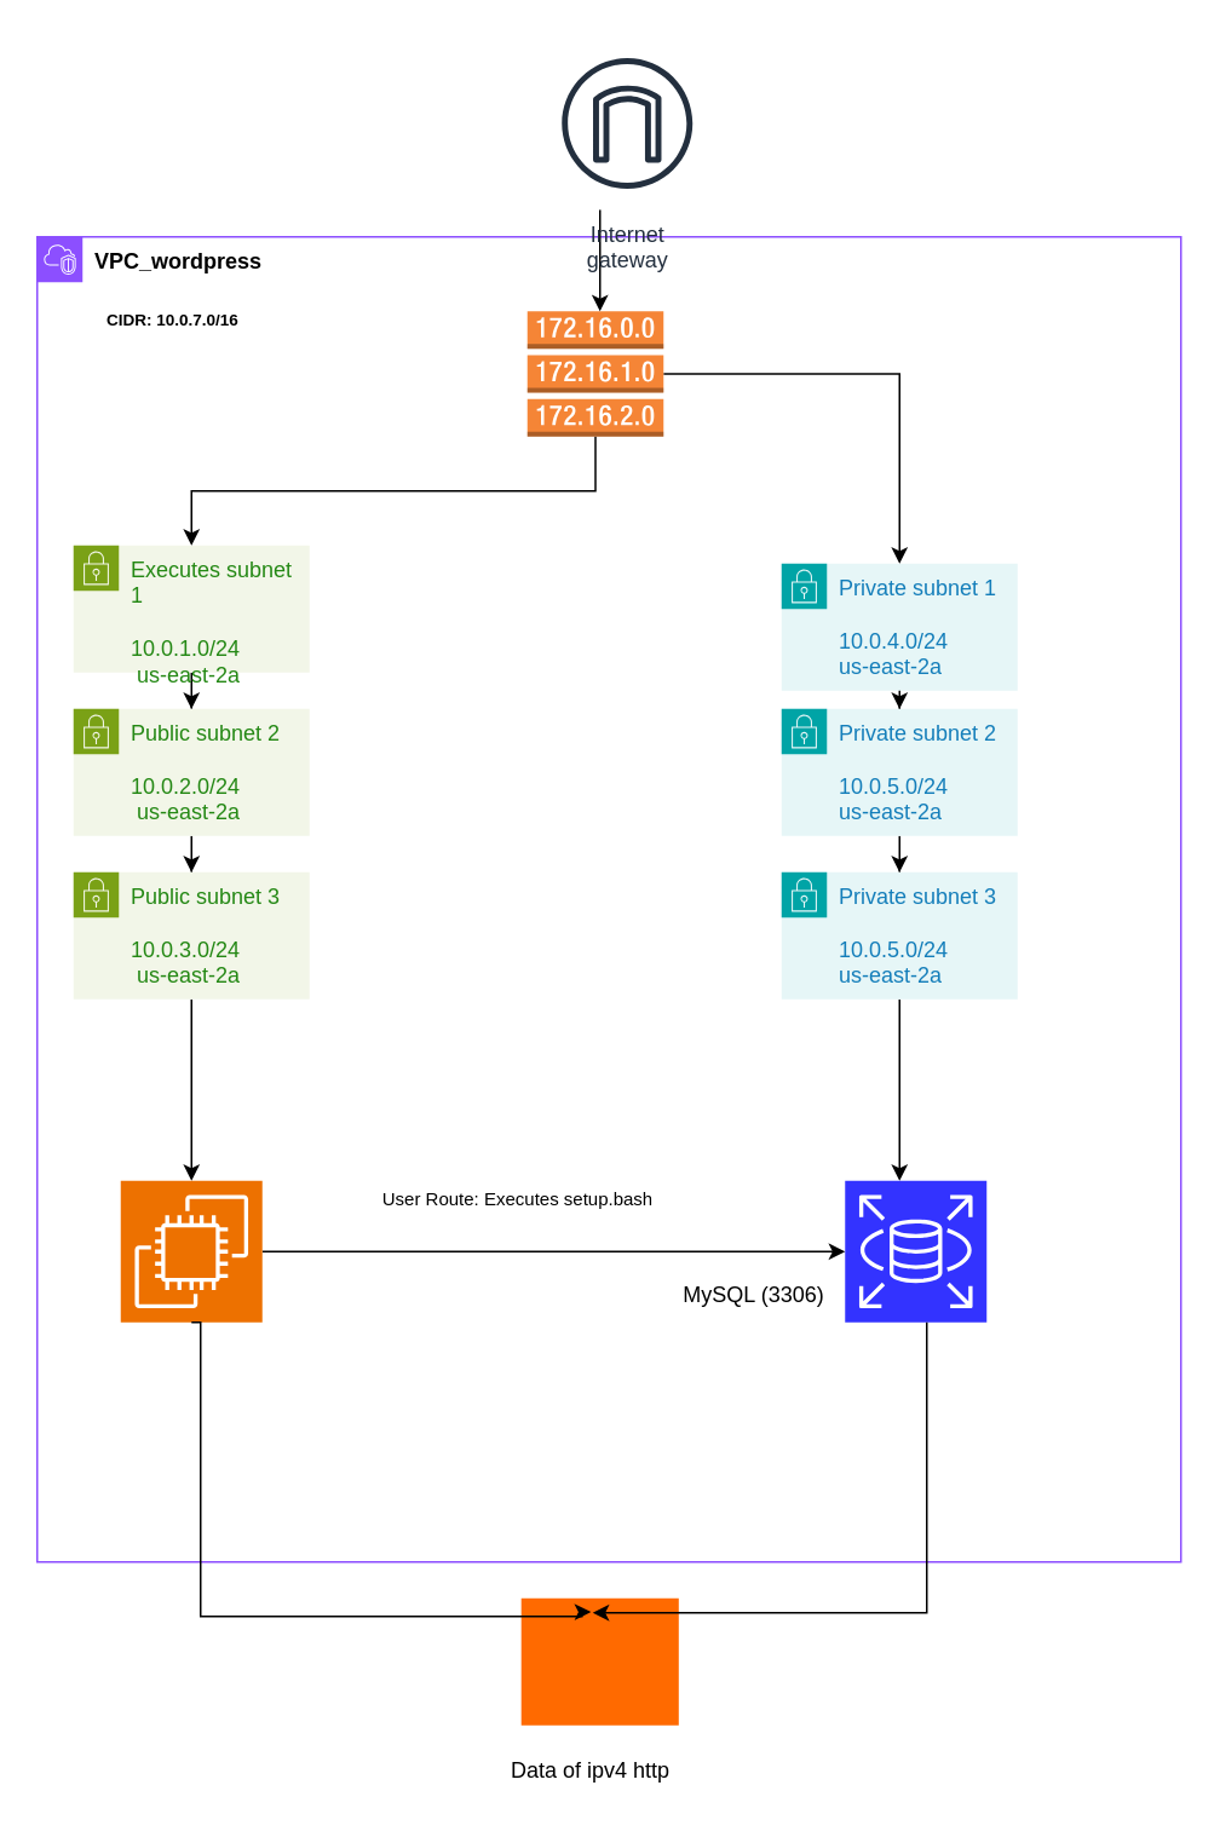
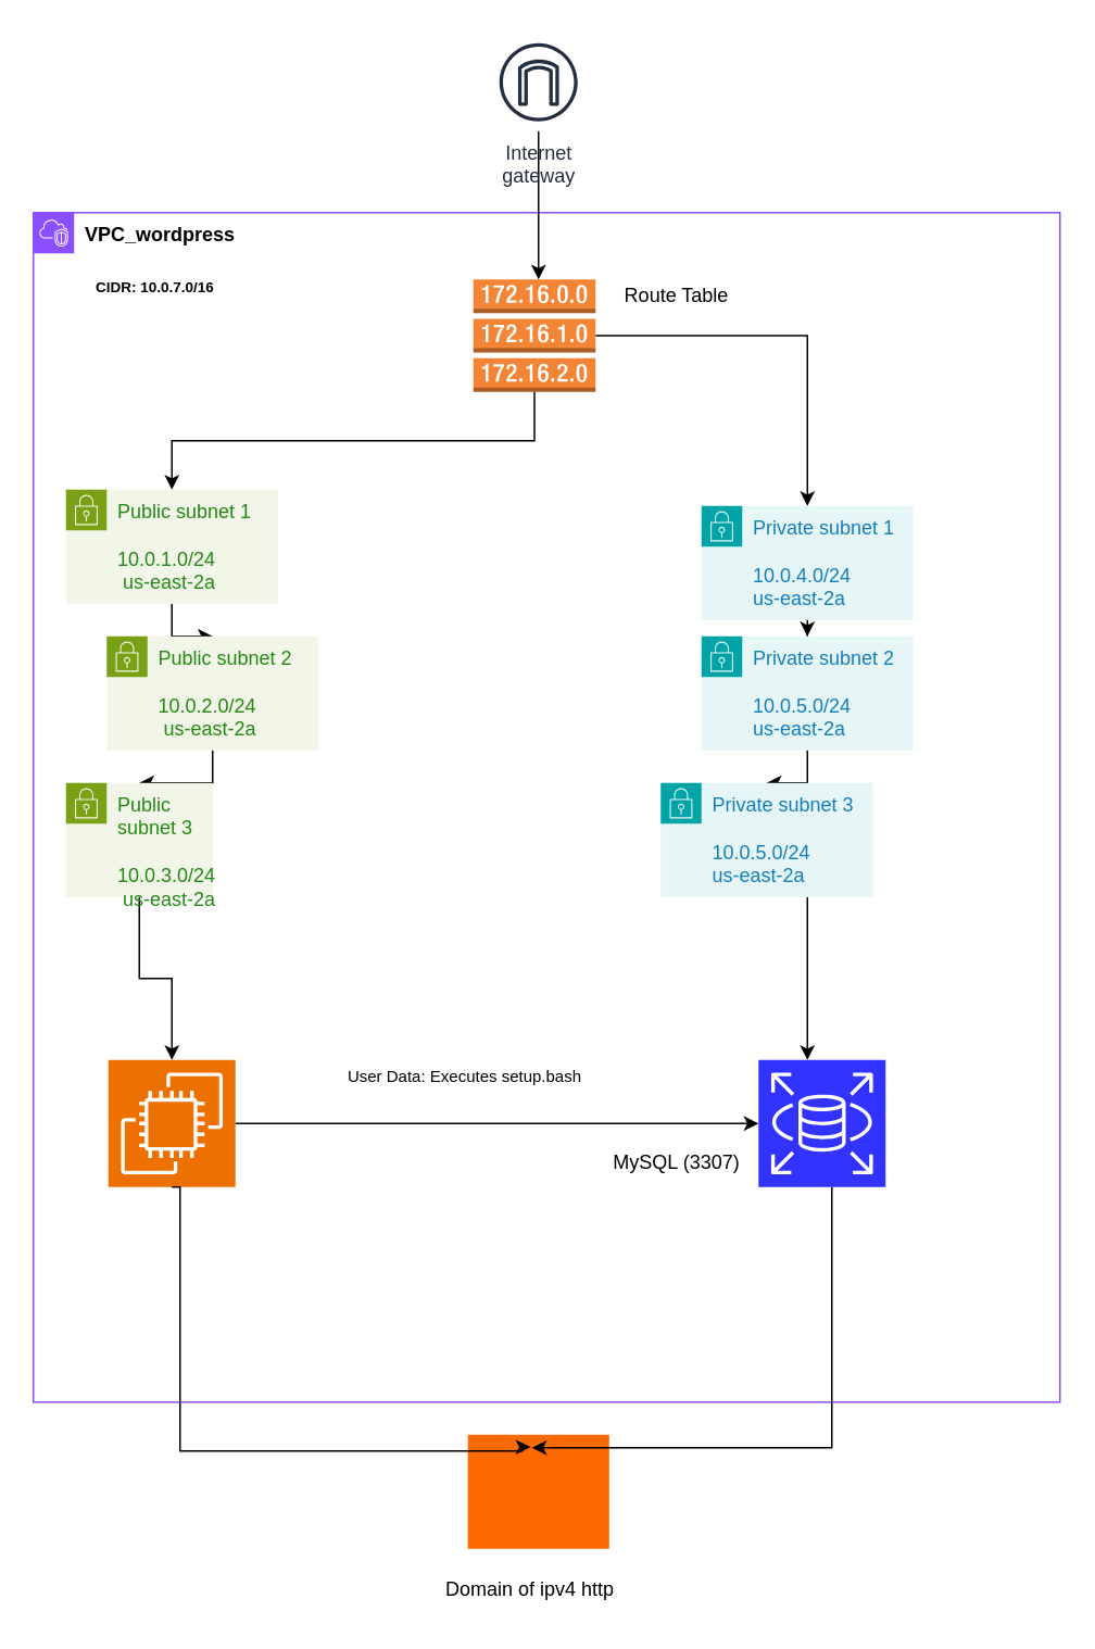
  <mxCell id="0" />
  <mxCell id="1" parent="0" />
  <mxCell id="2" value="&lt;font style=&quot;color: rgb(0, 0, 0);&quot;&gt;&lt;b&gt;VPC_wordpress&lt;/b&gt;&lt;/font&gt;" style="points=[[0,0],[0.25,0],[0.5,0],[0.75,0],[1,0],[1,0.25],[1,0.5],[1,0.75],[1,1],[0.75,1],[0.5,1],[0.25,1],[0,1],[0,0.75],[0,0.5],[0,0.25]];outlineConnect=0;gradientColor=none;html=1;whiteSpace=wrap;fontSize=12;fontStyle=0;container=1;pointerEvents=0;collapsible=0;recursiveResize=0;shape=mxgraph.aws4.group;grIcon=mxgraph.aws4.group_vpc2;strokeColor=#8C4FFF;fillColor=none;verticalAlign=top;align=left;spacingLeft=30;fontColor=#AAB7B8;dashed=0;" parent="1" vertex="1"><mxGeometry x="20" y="130" width="630" height="730" as="geometry" /></mxCell>
  <mxCell id="3" value="&lt;b&gt;&lt;font style=&quot;font-size: 9px;&quot;&gt;CIDR: 10.0.7.0/16&lt;/font&gt;&lt;/b&gt;" style="text;html=1;align=center;verticalAlign=middle;whiteSpace=wrap;rounded=0;" parent="2" vertex="1"><mxGeometry x="20" y="30" width="110" height="30" as="geometry" /></mxCell>
  <mxCell id="4" style="edgeStyle=orthogonalEdgeStyle;rounded=0;orthogonalLoop=1;jettySize=auto;html=1;exitX=0.5;exitY=1;exitDx=0;exitDy=0;" parent="2" source="5" target="7" edge="1"><mxGeometry relative="1" as="geometry" /></mxCell>
- <mxCell id="5" value="Executes subnet 1&lt;div&gt;&lt;br&gt;&lt;/div&gt;&lt;div&gt;10.0.1.0/24&lt;/div&gt;&lt;div&gt;&amp;nbsp;us-east-2a&lt;/div&gt;" style="points=[[0,0],[0.25,0],[0.5,0],[0.75,0],[1,0],[1,0.25],[1,0.5],[1,0.75],[1,1],[0.75,1],[0.5,1],[0.25,1],[0,1],[0,0.75],[0,0.5],[0,0.25]];outlineConnect=0;gradientColor=none;html=1;whiteSpace=wrap;fontSize=12;fontStyle=0;container=1;pointerEvents=0;collapsible=0;recursiveResize=0;shape=mxgraph.aws4.group;grIcon=mxgraph.aws4.group_security_group;grStroke=0;strokeColor=#7AA116;fillColor=#F2F6E8;verticalAlign=top;align=left;spacingLeft=30;fontColor=#248814;dashed=0;" parent="2" vertex="1"><mxGeometry x="20" y="170" width="130" height="70" as="geometry" /></mxCell>
+ <mxCell id="5" value="Public subnet 1&lt;div&gt;&lt;br&gt;&lt;/div&gt;&lt;div&gt;10.0.1.0/24&lt;/div&gt;&lt;div&gt;&amp;nbsp;us-east-2a&lt;/div&gt;" style="points=[[0,0],[0.25,0],[0.5,0],[0.75,0],[1,0],[1,0.25],[1,0.5],[1,0.75],[1,1],[0.75,1],[0.5,1],[0.25,1],[0,1],[0,0.75],[0,0.5],[0,0.25]];outlineConnect=0;gradientColor=none;html=1;whiteSpace=wrap;fontSize=12;fontStyle=0;container=1;pointerEvents=0;collapsible=0;recursiveResize=0;shape=mxgraph.aws4.group;grIcon=mxgraph.aws4.group_security_group;grStroke=0;strokeColor=#7AA116;fillColor=#F2F6E8;verticalAlign=top;align=left;spacingLeft=30;fontColor=#248814;dashed=0;" parent="2" vertex="1"><mxGeometry x="20" y="170" width="130" height="70" as="geometry" /></mxCell>
  <mxCell id="6" style="edgeStyle=orthogonalEdgeStyle;rounded=0;orthogonalLoop=1;jettySize=auto;html=1;exitX=0.5;exitY=1;exitDx=0;exitDy=0;" parent="2" source="7" target="9" edge="1"><mxGeometry relative="1" as="geometry" /></mxCell>
- <mxCell id="7" value="Public subnet 2&lt;div&gt;&lt;br&gt;&lt;/div&gt;&lt;div&gt;10.0.2.0/24&lt;/div&gt;&lt;div&gt;&amp;nbsp;us-east-2a&lt;/div&gt;" style="points=[[0,0],[0.25,0],[0.5,0],[0.75,0],[1,0],[1,0.25],[1,0.5],[1,0.75],[1,1],[0.75,1],[0.5,1],[0.25,1],[0,1],[0,0.75],[0,0.5],[0,0.25]];outlineConnect=0;gradientColor=none;html=1;whiteSpace=wrap;fontSize=12;fontStyle=0;container=1;pointerEvents=0;collapsible=0;recursiveResize=0;shape=mxgraph.aws4.group;grIcon=mxgraph.aws4.group_security_group;grStroke=0;strokeColor=#7AA116;fillColor=#F2F6E8;verticalAlign=top;align=left;spacingLeft=30;fontColor=#248814;dashed=0;" parent="2" vertex="1"><mxGeometry x="20" y="260" width="130" height="70" as="geometry" /></mxCell>
+ <mxCell id="7" value="Public subnet 2&lt;div&gt;&lt;br&gt;&lt;/div&gt;&lt;div&gt;10.0.2.0/24&lt;/div&gt;&lt;div&gt;&amp;nbsp;us-east-2a&lt;/div&gt;" style="points=[[0,0],[0.25,0],[0.5,0],[0.75,0],[1,0],[1,0.25],[1,0.5],[1,0.75],[1,1],[0.75,1],[0.5,1],[0.25,1],[0,1],[0,0.75],[0,0.5],[0,0.25]];outlineConnect=0;gradientColor=none;html=1;whiteSpace=wrap;fontSize=12;fontStyle=0;container=1;pointerEvents=0;collapsible=0;recursiveResize=0;shape=mxgraph.aws4.group;grIcon=mxgraph.aws4.group_security_group;grStroke=0;strokeColor=#7AA116;fillColor=#F2F6E8;verticalAlign=top;align=left;spacingLeft=30;fontColor=#248814;dashed=0;" parent="2" vertex="1"><mxGeometry x="45" y="260" width="130" height="70" as="geometry" /></mxCell>
  <mxCell id="8" style="edgeStyle=orthogonalEdgeStyle;rounded=0;orthogonalLoop=1;jettySize=auto;html=1;" parent="2" source="9" target="21" edge="1"><mxGeometry relative="1" as="geometry" /></mxCell>
- <mxCell id="9" value="Public subnet 3&lt;div&gt;&lt;br&gt;&lt;/div&gt;&lt;div&gt;10.0.3.0/24&lt;/div&gt;&lt;div&gt;&amp;nbsp;us-east-2a&lt;/div&gt;" style="points=[[0,0],[0.25,0],[0.5,0],[0.75,0],[1,0],[1,0.25],[1,0.5],[1,0.75],[1,1],[0.75,1],[0.5,1],[0.25,1],[0,1],[0,0.75],[0,0.5],[0,0.25]];outlineConnect=0;gradientColor=none;html=1;whiteSpace=wrap;fontSize=12;fontStyle=0;container=1;pointerEvents=0;collapsible=0;recursiveResize=0;shape=mxgraph.aws4.group;grIcon=mxgraph.aws4.group_security_group;grStroke=0;strokeColor=#7AA116;fillColor=#F2F6E8;verticalAlign=top;align=left;spacingLeft=30;fontColor=#248814;dashed=0;" parent="2" vertex="1"><mxGeometry x="20" y="350" width="130" height="70" as="geometry" /></mxCell>
+ <mxCell id="9" value="Public subnet 3&lt;div&gt;&lt;br&gt;&lt;/div&gt;&lt;div&gt;10.0.3.0/24&lt;/div&gt;&lt;div&gt;&amp;nbsp;us-east-2a&lt;/div&gt;" style="points=[[0,0],[0.25,0],[0.5,0],[0.75,0],[1,0],[1,0.25],[1,0.5],[1,0.75],[1,1],[0.75,1],[0.5,1],[0.25,1],[0,1],[0,0.75],[0,0.5],[0,0.25]];outlineConnect=0;gradientColor=none;html=1;whiteSpace=wrap;fontSize=12;fontStyle=0;container=1;pointerEvents=0;collapsible=0;recursiveResize=0;shape=mxgraph.aws4.group;grIcon=mxgraph.aws4.group_security_group;grStroke=0;strokeColor=#7AA116;fillColor=#F2F6E8;verticalAlign=top;align=left;spacingLeft=30;fontColor=#248814;dashed=0;" parent="2" vertex="1"><mxGeometry x="20" y="350" width="90" height="70" as="geometry" /></mxCell>
  <mxCell id="10" style="edgeStyle=orthogonalEdgeStyle;rounded=0;orthogonalLoop=1;jettySize=auto;html=1;" parent="2" source="11" target="13" edge="1"><mxGeometry relative="1" as="geometry" /></mxCell>
  <mxCell id="11" value="Private subnet 1&lt;div&gt;&lt;br&gt;&lt;/div&gt;&lt;div&gt;10.0.4.0/24&lt;/div&gt;&lt;div&gt;us-east-2a&lt;/div&gt;" style="points=[[0,0],[0.25,0],[0.5,0],[0.75,0],[1,0],[1,0.25],[1,0.5],[1,0.75],[1,1],[0.75,1],[0.5,1],[0.25,1],[0,1],[0,0.75],[0,0.5],[0,0.25]];outlineConnect=0;gradientColor=none;html=1;whiteSpace=wrap;fontSize=12;fontStyle=0;container=1;pointerEvents=0;collapsible=0;recursiveResize=0;shape=mxgraph.aws4.group;grIcon=mxgraph.aws4.group_security_group;grStroke=0;strokeColor=#00A4A6;fillColor=#E6F6F7;verticalAlign=top;align=left;spacingLeft=30;fontColor=#147EBA;dashed=0;" parent="2" vertex="1"><mxGeometry x="410" y="180" width="130" height="70" as="geometry" /></mxCell>
  <mxCell id="12" style="edgeStyle=orthogonalEdgeStyle;rounded=0;orthogonalLoop=1;jettySize=auto;html=1;" parent="2" source="13" target="15" edge="1"><mxGeometry relative="1" as="geometry" /></mxCell>
  <mxCell id="13" value="Private subnet 2&lt;div&gt;&lt;br&gt;&lt;/div&gt;&lt;div&gt;10.0.5.0/24&lt;/div&gt;&lt;div&gt;us-east-2a&lt;/div&gt;" style="points=[[0,0],[0.25,0],[0.5,0],[0.75,0],[1,0],[1,0.25],[1,0.5],[1,0.75],[1,1],[0.75,1],[0.5,1],[0.25,1],[0,1],[0,0.75],[0,0.5],[0,0.25]];outlineConnect=0;gradientColor=none;html=1;whiteSpace=wrap;fontSize=12;fontStyle=0;container=1;pointerEvents=0;collapsible=0;recursiveResize=0;shape=mxgraph.aws4.group;grIcon=mxgraph.aws4.group_security_group;grStroke=0;strokeColor=#00A4A6;fillColor=#E6F6F7;verticalAlign=top;align=left;spacingLeft=30;fontColor=#147EBA;dashed=0;" parent="2" vertex="1"><mxGeometry x="410" y="260" width="130" height="70" as="geometry" /></mxCell>
  <mxCell id="14" style="edgeStyle=orthogonalEdgeStyle;rounded=0;orthogonalLoop=1;jettySize=auto;html=1;" parent="2" source="15" target="22" edge="1"><mxGeometry relative="1" as="geometry"><Array as="points"><mxPoint x="475" y="490" /><mxPoint x="475" y="490" /></Array></mxGeometry></mxCell>
- <mxCell id="15" value="Private subnet 3&lt;div&gt;&lt;br&gt;&lt;/div&gt;&lt;div&gt;10.0.5.0/24&lt;/div&gt;&lt;div&gt;us-east-2a&lt;/div&gt;" style="points=[[0,0],[0.25,0],[0.5,0],[0.75,0],[1,0],[1,0.25],[1,0.5],[1,0.75],[1,1],[0.75,1],[0.5,1],[0.25,1],[0,1],[0,0.75],[0,0.5],[0,0.25]];outlineConnect=0;gradientColor=none;html=1;whiteSpace=wrap;fontSize=12;fontStyle=0;container=1;pointerEvents=0;collapsible=0;recursiveResize=0;shape=mxgraph.aws4.group;grIcon=mxgraph.aws4.group_security_group;grStroke=0;strokeColor=#00A4A6;fillColor=#E6F6F7;verticalAlign=top;align=left;spacingLeft=30;fontColor=#147EBA;dashed=0;" parent="2" vertex="1"><mxGeometry x="410" y="350" width="130" height="70" as="geometry" /></mxCell>
+ <mxCell id="15" value="Private subnet 3&lt;div&gt;&lt;br&gt;&lt;/div&gt;&lt;div&gt;10.0.5.0/24&lt;/div&gt;&lt;div&gt;us-east-2a&lt;/div&gt;" style="points=[[0,0],[0.25,0],[0.5,0],[0.75,0],[1,0],[1,0.25],[1,0.5],[1,0.75],[1,1],[0.75,1],[0.5,1],[0.25,1],[0,1],[0,0.75],[0,0.5],[0,0.25]];outlineConnect=0;gradientColor=none;html=1;whiteSpace=wrap;fontSize=12;fontStyle=0;container=1;pointerEvents=0;collapsible=0;recursiveResize=0;shape=mxgraph.aws4.group;grIcon=mxgraph.aws4.group_security_group;grStroke=0;strokeColor=#00A4A6;fillColor=#E6F6F7;verticalAlign=top;align=left;spacingLeft=30;fontColor=#147EBA;dashed=0;" parent="2" vertex="1"><mxGeometry x="385" y="350" width="130" height="70" as="geometry" /></mxCell>
  <mxCell id="16" style="edgeStyle=orthogonalEdgeStyle;rounded=0;orthogonalLoop=1;jettySize=auto;html=1;" parent="2" source="18" target="11" edge="1"><mxGeometry relative="1" as="geometry" /></mxCell>
  <mxCell id="17" style="edgeStyle=orthogonalEdgeStyle;rounded=0;orthogonalLoop=1;jettySize=auto;html=1;exitX=0.5;exitY=1;exitDx=0;exitDy=0;exitPerimeter=0;" parent="2" source="18" target="5" edge="1"><mxGeometry relative="1" as="geometry" /></mxCell>
  <mxCell id="18" value="" style="outlineConnect=0;dashed=0;verticalLabelPosition=bottom;verticalAlign=top;align=center;html=1;shape=mxgraph.aws3.route_table;fillColor=#F58536;gradientColor=none;" parent="2" vertex="1"><mxGeometry x="270" y="41" width="75" height="69" as="geometry" /></mxCell>
+ <mxCell id="19" value="Route Table" style="text;html=1;align=center;verticalAlign=middle;whiteSpace=wrap;rounded=0;" parent="2" vertex="1"><mxGeometry x="345" y="41" width="100" height="20" as="geometry" /></mxCell>
  <mxCell id="20" style="edgeStyle=orthogonalEdgeStyle;rounded=0;orthogonalLoop=1;jettySize=auto;html=1;" parent="2" source="21" target="22" edge="1"><mxGeometry relative="1" as="geometry" /></mxCell>
  <mxCell id="21" value="" style="sketch=0;points=[[0,0,0],[0.25,0,0],[0.5,0,0],[0.75,0,0],[1,0,0],[0,1,0],[0.25,1,0],[0.5,1,0],[0.75,1,0],[1,1,0],[0,0.25,0],[0,0.5,0],[0,0.75,0],[1,0.25,0],[1,0.5,0],[1,0.75,0]];outlineConnect=0;fontColor=#232F3E;fillColor=#ED7100;strokeColor=#ffffff;dashed=0;verticalLabelPosition=bottom;verticalAlign=top;align=center;html=1;fontSize=12;fontStyle=0;aspect=fixed;shape=mxgraph.aws4.resourceIcon;resIcon=mxgraph.aws4.ec2;" parent="2" vertex="1"><mxGeometry x="46" y="520" width="78" height="78" as="geometry" /></mxCell>
  <mxCell id="22" value="" style="sketch=0;points=[[0,0,0],[0.25,0,0],[0.5,0,0],[0.75,0,0],[1,0,0],[0,1,0],[0.25,1,0],[0.5,1,0],[0.75,1,0],[1,1,0],[0,0.25,0],[0,0.5,0],[0,0.75,0],[1,0.25,0],[1,0.5,0],[1,0.75,0]];outlineConnect=0;fontColor=#232F3E;fillColor=#3333FF;strokeColor=#ffffff;dashed=0;verticalLabelPosition=bottom;verticalAlign=top;align=center;html=1;fontSize=12;fontStyle=0;aspect=fixed;shape=mxgraph.aws4.resourceIcon;resIcon=mxgraph.aws4.rds;" parent="2" vertex="1"><mxGeometry x="445" y="520" width="78" height="78" as="geometry" /></mxCell>
- <mxCell id="23" value="&lt;pre style=&quot;font-family: var(--ds-font-family-code); overflow: auto; padding: calc(var(--ds-md-zoom)*8px)calc(var(--ds-md-zoom)*12px); text-wrap: wrap; word-break: break-all; text-align: start; margin-top: 0px !important; margin-bottom: 0px !important;&quot;&gt;User Route: Executes setup.bash&lt;/pre&gt;" style="text;html=1;align=center;verticalAlign=middle;whiteSpace=wrap;rounded=0;fillColor=none;strokeColor=none;fontColor=default;fontSize=10;" parent="2" vertex="1"><mxGeometry x="150" y="500" width="230" height="60" as="geometry" /></mxCell>
- <mxCell id="24" value="MySQL (3306)" style="text;html=1;align=center;verticalAlign=middle;whiteSpace=wrap;rounded=0;" parent="2" vertex="1"><mxGeometry x="355" y="568" width="80" height="30" as="geometry" /></mxCell>
+ <mxCell id="23" value="&lt;pre style=&quot;font-family: var(--ds-font-family-code); overflow: auto; padding: calc(var(--ds-md-zoom)*8px)calc(var(--ds-md-zoom)*12px); text-wrap: wrap; word-break: break-all; text-align: start; margin-top: 0px !important; margin-bottom: 0px !important;&quot;&gt;User Data: Executes setup.bash&lt;/pre&gt;" style="text;html=1;align=center;verticalAlign=middle;whiteSpace=wrap;rounded=0;fillColor=none;strokeColor=none;fontColor=default;fontSize=10;" parent="2" vertex="1"><mxGeometry x="150" y="500" width="230" height="60" as="geometry" /></mxCell>
+ <mxCell id="24" value="MySQL (3307)" style="text;html=1;align=center;verticalAlign=middle;whiteSpace=wrap;rounded=0;" parent="2" vertex="1"><mxGeometry x="355" y="568" width="80" height="30" as="geometry" /></mxCell>
  <mxCell id="25" style="edgeStyle=orthogonalEdgeStyle;rounded=0;orthogonalLoop=1;jettySize=auto;html=1;" parent="1" source="26" target="18" edge="1"><mxGeometry relative="1" as="geometry"><Array as="points"><mxPoint x="330" y="150" /><mxPoint x="330" y="150" /></Array></mxGeometry></mxCell>
- <mxCell id="26" value="Internet&#10;gateway" style="sketch=0;outlineConnect=0;fontColor=#232F3E;gradientColor=none;strokeColor=#232F3E;fillColor=#ffffff;dashed=0;verticalLabelPosition=bottom;verticalAlign=top;align=center;html=1;fontSize=12;fontStyle=0;aspect=fixed;shape=mxgraph.aws4.resourceIcon;resIcon=mxgraph.aws4.internet_gateway;" parent="1" vertex="1"><mxGeometry x="300" y="20" width="90" height="95" as="geometry" /></mxCell>
+ <mxCell id="26" value="Internet&#10;gateway" style="sketch=0;outlineConnect=0;fontColor=#232F3E;gradientColor=none;strokeColor=#232F3E;fillColor=#ffffff;dashed=0;verticalLabelPosition=bottom;verticalAlign=top;align=center;html=1;fontSize=12;fontStyle=0;aspect=fixed;shape=mxgraph.aws4.resourceIcon;resIcon=mxgraph.aws4.internet_gateway;" parent="1" vertex="1"><mxGeometry x="300" y="20" width="60" height="60" as="geometry" /></mxCell>
  <mxCell id="27" value="" style="points=[];aspect=fixed;html=1;align=center;shadow=0;dashed=0;fillColor=#FF6A00;strokeColor=none;shape=mxgraph.alibaba_cloud.domain_and_website;" parent="1" vertex="1"><mxGeometry x="286.63" y="880" width="86.74" height="70" as="geometry" /></mxCell>
  <mxCell id="28" style="edgeStyle=orthogonalEdgeStyle;rounded=0;orthogonalLoop=1;jettySize=auto;html=1;exitX=0.5;exitY=1;exitDx=0;exitDy=0;exitPerimeter=0;entryX=0.443;entryY=0.108;entryDx=0;entryDy=0;entryPerimeter=0;" parent="1" source="21" target="27" edge="1"><mxGeometry relative="1" as="geometry"><Array as="points"><mxPoint x="110" y="728" /><mxPoint x="110" y="890" /><mxPoint x="320" y="890" /><mxPoint x="320" y="888" /></Array></mxGeometry></mxCell>
  <mxCell id="29" style="edgeStyle=orthogonalEdgeStyle;rounded=0;orthogonalLoop=1;jettySize=auto;html=1;entryX=0.454;entryY=0.114;entryDx=0;entryDy=0;entryPerimeter=0;" parent="1" source="22" target="27" edge="1"><mxGeometry relative="1" as="geometry"><Array as="points"><mxPoint x="510" y="888" /></Array></mxGeometry></mxCell>
- <mxCell id="30" value="Data of ipv4 http" style="text;html=1;align=center;verticalAlign=middle;whiteSpace=wrap;rounded=0;" parent="1" vertex="1"><mxGeometry x="260" y="960" width="130" height="30" as="geometry" /></mxCell>
+ <mxCell id="30" value="Domain of ipv4 http" style="text;html=1;align=center;verticalAlign=middle;whiteSpace=wrap;rounded=0;" parent="1" vertex="1"><mxGeometry x="260" y="960" width="130" height="30" as="geometry" /></mxCell>
